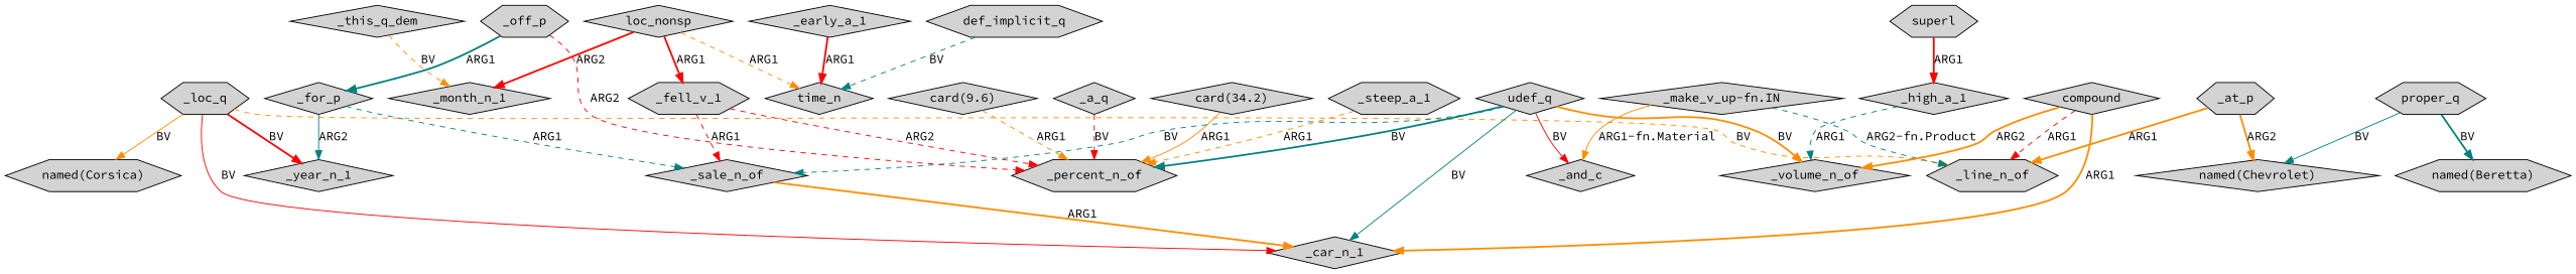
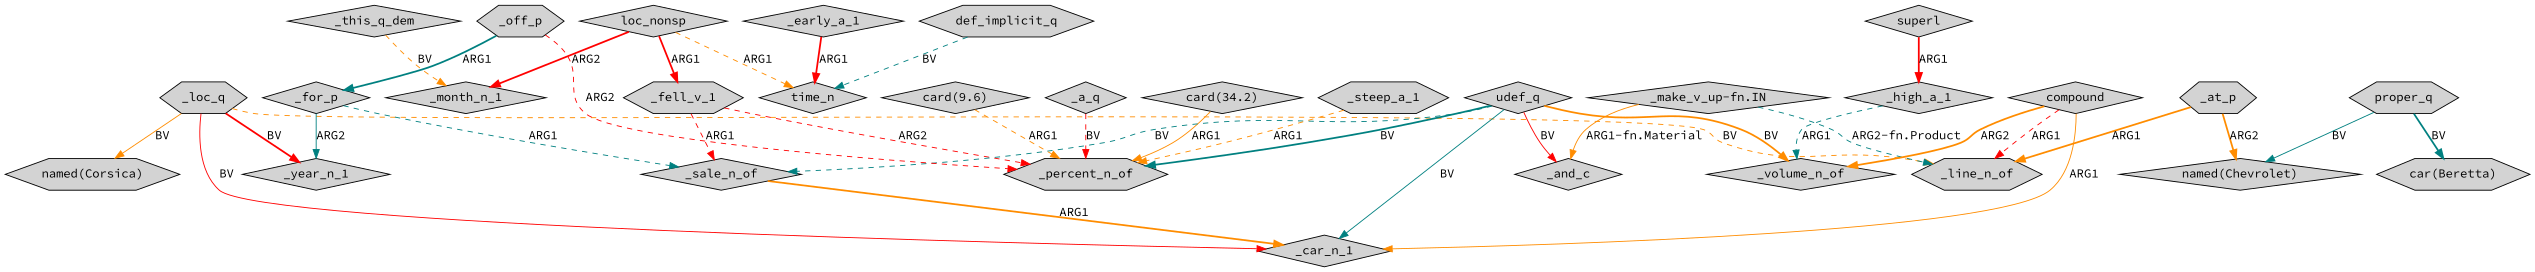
  digraph {
    fontname="Source Code Pro"
    node [fontname="Source Code Pro" shape=diamond style=filled]
    edge [color=darkorange fontname="Source Code Pro" style=dashed]
    n1 [label=_loc_q shape=hexagon]
    "named(Corsica)" [shape=hexagon]
    _year_n_1
    _line_n_of [shape=hexagon]
    _car_n_1
    _for_p
    _sale_n_of
    _fell_v_1 [shape=hexagon]
    _percent_n_of [shape=hexagon]
    loc_nonsp
    _month_n_1
    time_n
-   superl [shape=hexagon]
+   superl
    _high_a_1
    _volume_n_of
    "_make_v_up-fn.IN"
    _and_c
    "card(34.2)"
    _this_q_dem
    udef_q
    _steep_a_1 [shape=hexagon]
    compound
    _at_p [shape=hexagon]
    "named(Chevrolet)"
    _off_p [shape=hexagon]
    proper_q [shape=hexagon]
-   "named(Beretta)" [shape=hexagon]
+   "named(Beretta)" [shape=hexagon label="car(Beretta)"]
    "card(9.6)"
    _early_a_1
    def_implicit_q [shape=hexagon]
    _a_q
    n1 -> "named(Corsica)" [label=BV style=solid]
    n1 -> _year_n_1 [color=red label=BV style=bold]
    n1 -> _line_n_of [label=BV]
    n1 -> _car_n_1 [color=red label=BV style=solid]
    _for_p -> _year_n_1 [color=teal label=ARG2 style=solid]
    _for_p -> _sale_n_of [color=teal label=ARG1]
    _sale_n_of -> _car_n_1 [label=ARG1 style=bold]
    _fell_v_1 -> _sale_n_of [color=red label=ARG1]
    _fell_v_1 -> _percent_n_of [color=red label=ARG2]
    loc_nonsp -> _fell_v_1 [color=red label=ARG1 style=bold]
    loc_nonsp -> _month_n_1 [color=red label=ARG2 style=bold]
    loc_nonsp -> time_n [label=ARG1]
    superl -> _high_a_1 [color=red label=ARG1 style=bold]
    _high_a_1 -> _volume_n_of [color=teal label=ARG1]
    "_make_v_up-fn.IN" -> _line_n_of [color=teal label="ARG2-fn.Product"]
    "_make_v_up-fn.IN" -> _and_c [label="ARG1-fn.Material" style=solid]
    "card(34.2)" -> _percent_n_of [label=ARG1 style=solid]
    _this_q_dem -> _month_n_1 [label=BV]
    udef_q -> _car_n_1 [color=teal label=BV style=solid]
    udef_q -> _sale_n_of [color=teal label=BV]
    udef_q -> _percent_n_of [color=teal label=BV style=bold]
    udef_q -> _volume_n_of [label=BV style=bold]
    udef_q -> _and_c [color=red label=BV style=solid]
    _steep_a_1 -> _percent_n_of [label=ARG1]
    compound -> _line_n_of [color=red label=ARG1]
-   compound -> _car_n_1 [label=ARG1 style=bold]
+   compound -> _car_n_1 [label=ARG1 style=solid]
    compound -> _volume_n_of [label=ARG2 style=bold]
    _at_p -> _line_n_of [label=ARG1 style=bold]
    _at_p -> "named(Chevrolet)" [label=ARG2 style=bold]
    _off_p -> _for_p [color=teal label=ARG1 style=bold]
    _off_p -> _percent_n_of [color=red label=ARG2]
    proper_q -> "named(Chevrolet)" [color=teal label=BV style=solid]
    proper_q -> "named(Beretta)" [color=teal label=BV style=bold]
    "card(9.6)" -> _percent_n_of [label=ARG1]
    _early_a_1 -> time_n [color=red label=ARG1 style=bold]
    def_implicit_q -> time_n [color=teal label=BV]
    _a_q -> _percent_n_of [color=red label=BV]
  }
